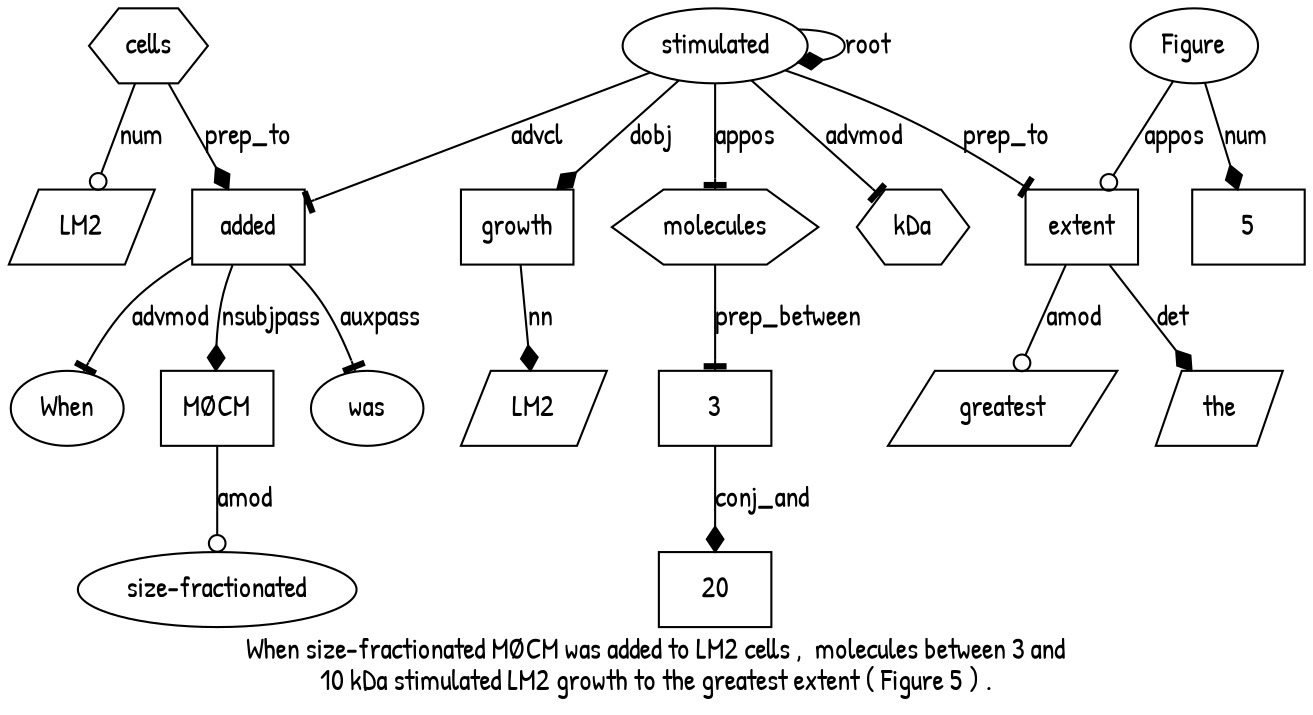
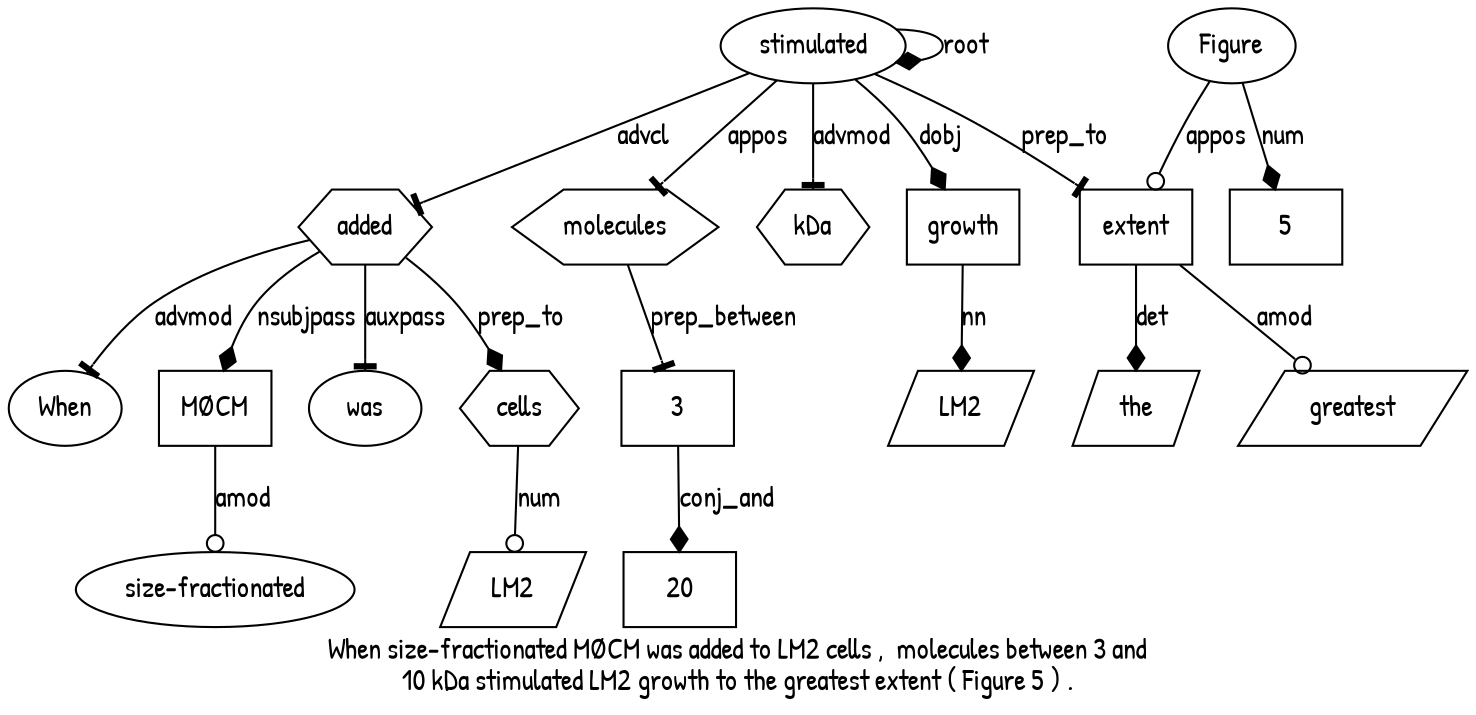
  digraph {
    fontname="Patrick Hand"
    label="When size-fractionated MØCM was added to LM2 cells ,  molecules between 3 and\n10 kDa stimulated LM2 growth to the greatest extent ( Figure 5 ) ."
    node [fillcolor=white fontname="Patrick Hand" shape=box style=filled]
    edge [arrowhead=diamond fontname="Patrick Hand"]
-   n1 [label=added]
+   n1 [label=added shape=hexagon]
    n2 [label=When shape=ellipse]
    n3 [label="MØCM"]
    n4 [label=was shape=ellipse]
    n5 [label=cells shape=hexagon]
    n6 [label="size-fractionated" shape=ellipse]
    n7 [label=LM2 shape=parallelogram]
    n8 [label=stimulated shape=ellipse]
    n9 [label=molecules shape=hexagon]
    n10 [label=kDa shape=hexagon]
    n11 [label=growth]
    n12 [label=extent]
    n13 [label=3]
    n14 [label=LM2 shape=parallelogram]
    n15 [label=the shape=parallelogram]
    n16 [label=greatest shape=parallelogram]
    n17 [label=20]
    n18 [label=Figure shape=ellipse]
    n19 [label=5]
    n1 -> n2 [arrowhead=tee label=advmod]
    n1 -> n3 [label=nsubjpass]
    n1 -> n4 [arrowhead=tee label=auxpass]
-   n5 -> n1 [label=prep_to]
+   n1 -> n5 [label=prep_to]
    n3 -> n6 [arrowhead=odot label=amod]
    n5 -> n7 [arrowhead=odot label=num]
    n8 -> n1 [arrowhead=tee label=advcl]
    n8 -> n8 [label=root]
    n8 -> n9 [arrowhead=tee label=appos]
    n8 -> n10 [arrowhead=tee label=advmod]
    n8 -> n11 [label=dobj]
    n8 -> n12 [arrowhead=tee label=prep_to]
    n9 -> n13 [arrowhead=tee label=prep_between]
    n11 -> n14 [label=nn]
    n12 -> n15 [label=det]
    n12 -> n16 [arrowhead=odot label=amod]
    n13 -> n17 [label=conj_and]
    n18 -> n12 [arrowhead=odot label=appos]
    n18 -> n19 [label=num]
  }
